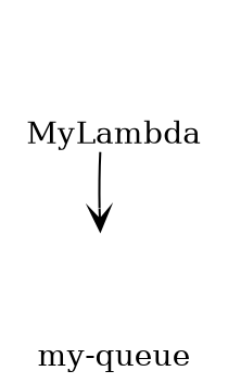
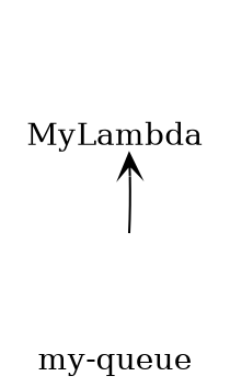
  digraph {
    rankdir=TB
    node [labelloc=b shape=plaintext]
    n1 [height=0.9 label=MyLambda]
    n2 [height=0.9 label="my-queue"]
-   n1 -> n2 [arrowhead=vee arrowtail=normal]
+   n2 -> n1 [arrowhead=vee arrowtail=normal]
  }
